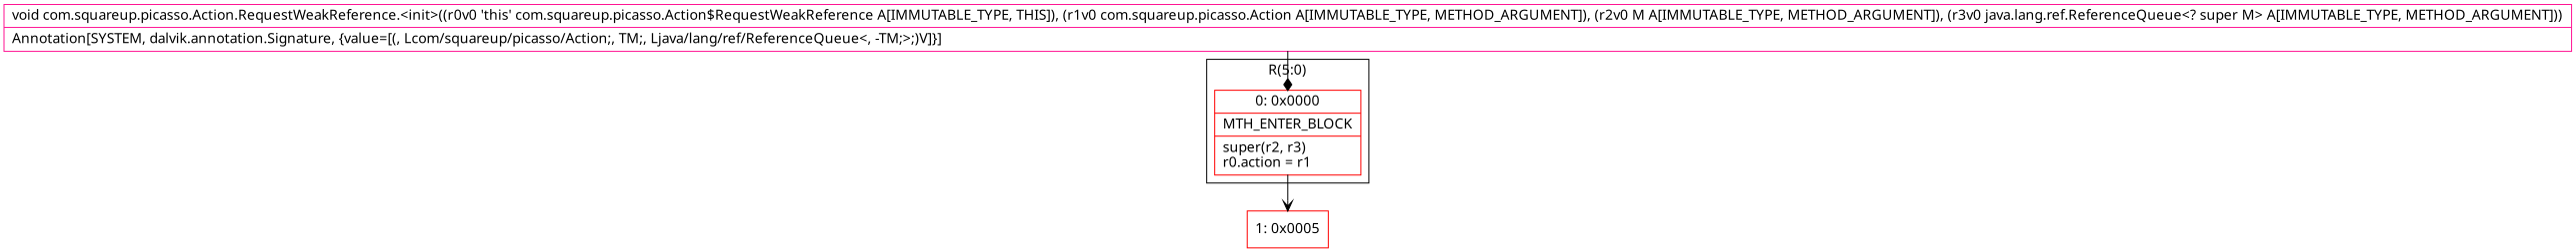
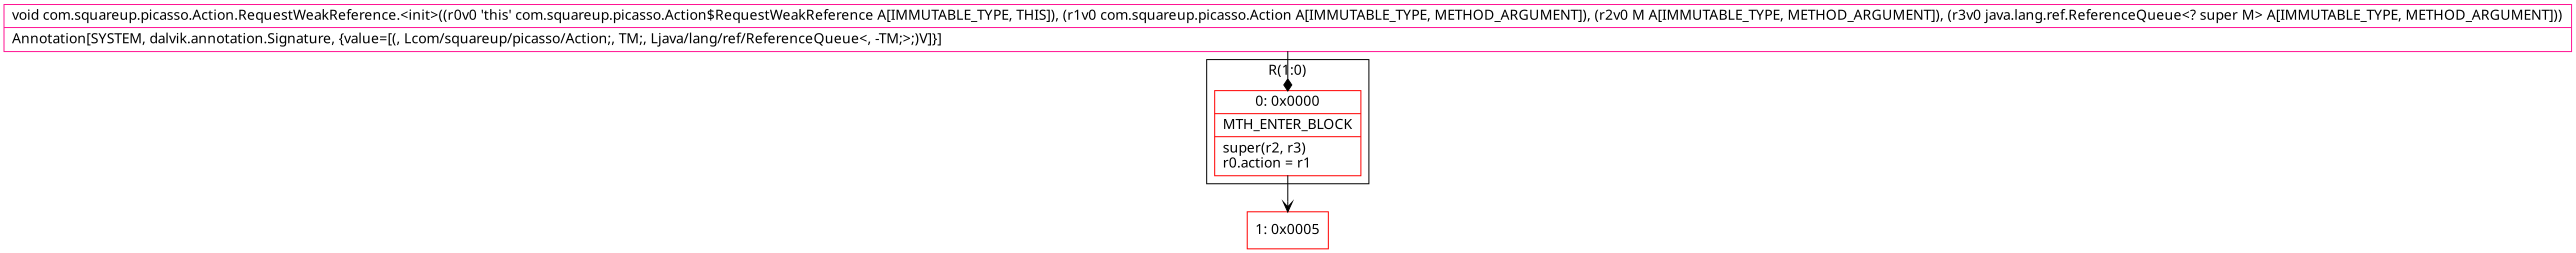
  digraph {
    fontname="Noto Sans"
    node [color=red shape=record fontname="Noto Sans"]
    edge [fontname="Noto Sans"]
    n1 [label="{0\:\ 0x0000|MTH_ENTER_BLOCK\l|super(r2, r3)\lr0.action = r1\l}"]
    n2 [label="{1\:\ 0x0005}"]
    n3 [label="{void com.squareup.picasso.Action.RequestWeakReference.\<init\>((r0v0 'this' com.squareup.picasso.Action$RequestWeakReference A[IMMUTABLE_TYPE, THIS]), (r1v0 com.squareup.picasso.Action A[IMMUTABLE_TYPE, METHOD_ARGUMENT]), (r2v0 M A[IMMUTABLE_TYPE, METHOD_ARGUMENT]), (r3v0 java.lang.ref.ReferenceQueue\<? super M\> A[IMMUTABLE_TYPE, METHOD_ARGUMENT]))  | Annotation[SYSTEM, dalvik.annotation.Signature, \{value=[(, Lcom\/squareup\/picasso\/Action;, TM;, Ljava\/lang\/ref\/ReferenceQueue\<, \-TM;\>;)V]\}]\l}" color=deeppink]
    subgraph cluster_1 {
-     label="R(5:0)"
+     label="R(1:0)"
      n1
    }
    n1 -> n2 [arrowhead=vee]
    n3 -> n1 [arrowhead=diamond]
  }
